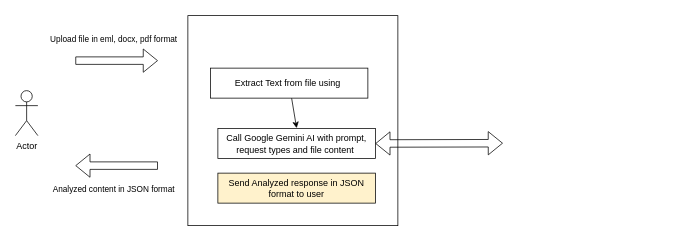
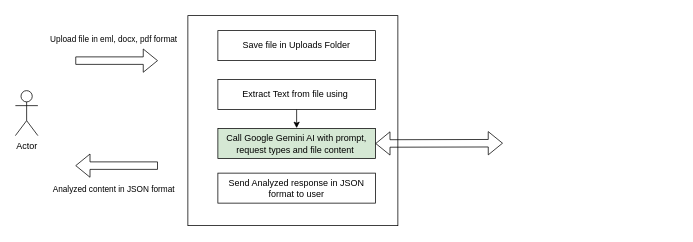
  <mxCell id="0" />
  <mxCell id="1" parent="0" />
  <mxCell id="2" value="Actor" style="shape=umlActor;verticalLabelPosition=bottom;verticalAlign=top;html=1;outlineConnect=0;" vertex="1" parent="1"><mxGeometry x="20" y="120" width="30" height="60" as="geometry" /></mxCell>
  <mxCell id="3" value="" style="shape=flexArrow;endArrow=classic;html=1;" edge="1" parent="1"><mxGeometry width="50" height="50" relative="1" as="geometry"><mxPoint x="100" y="80" as="sourcePoint" /><mxPoint x="210" y="80" as="targetPoint" /></mxGeometry></mxCell>
  <mxCell id="4" value="Upload file in eml, docx, pdf format" style="edgeLabel;html=1;align=center;verticalAlign=middle;resizable=0;points=[];" vertex="1" connectable="0" parent="3"><mxGeometry x="0.345" y="2" relative="1" as="geometry"><mxPoint x="-24" y="-28" as="offset" /></mxGeometry></mxCell>
  <mxCell id="5" value="" style="whiteSpace=wrap;html=1;aspect=fixed;" vertex="1" parent="1"><mxGeometry x="250" y="20" width="280" height="280" as="geometry" /></mxCell>
  <mxCell id="6" value="" style="edgeStyle=none;html=1;" edge="1" parent="1" source="8"><mxGeometry relative="1" as="geometry"><mxPoint x="395" y="170" as="targetPoint" /></mxGeometry></mxCell>
- <mxCell id="8" value="Extract Text from file using&amp;nbsp;" style="rounded=0;whiteSpace=wrap;html=1;" vertex="1" parent="1"><mxGeometry x="280" y="90" width="210" height="40" as="geometry" /></mxCell>
- <mxCell id="9" value="Call Google Gemini AI with prompt, request types and file content&amp;nbsp;" style="rounded=0;whiteSpace=wrap;html=1;" vertex="1" parent="1"><mxGeometry x="290" y="170.5" width="210" height="40" as="geometry" /></mxCell>
- <mxCell id="10" value="Send Analyzed response in JSON format to user" style="rounded=0;whiteSpace=wrap;html=1;fillColor=#fff2cc;" vertex="1" parent="1"><mxGeometry x="290" y="230" width="210" height="40" as="geometry" /></mxCell>
+ <mxCell id="7" value="Save file in Uploads Folder" style="rounded=0;whiteSpace=wrap;html=1;" vertex="1" parent="1"><mxGeometry x="290" y="40" width="210" height="40" as="geometry" /></mxCell>
+ <mxCell id="8" value="Extract Text from file using&amp;nbsp;" style="rounded=0;whiteSpace=wrap;html=1;" vertex="1" parent="1"><mxGeometry x="290" y="105" width="210" height="40" as="geometry" /></mxCell>
+ <mxCell id="9" value="Call Google Gemini AI with prompt, request types and file content&amp;nbsp;" style="rounded=0;whiteSpace=wrap;html=1;fillColor=#d5e8d4;" vertex="1" parent="1"><mxGeometry x="290" y="170.5" width="210" height="40" as="geometry" /></mxCell>
+ <mxCell id="10" value="Send Analyzed response in JSON format to user" style="rounded=0;whiteSpace=wrap;html=1;" vertex="1" parent="1"><mxGeometry x="290" y="230" width="210" height="40" as="geometry" /></mxCell>
  <mxCell id="11" value="" style="shape=flexArrow;endArrow=classic;html=1;" edge="1" parent="1"><mxGeometry width="50" height="50" relative="1" as="geometry"><mxPoint x="210" y="220" as="sourcePoint" /><mxPoint x="100" y="220" as="targetPoint" /></mxGeometry></mxCell>
  <mxCell id="12" value="Analyzed content in JSON format" style="edgeLabel;html=1;align=center;verticalAlign=middle;resizable=0;points=[];" vertex="1" connectable="0" parent="11"><mxGeometry x="0.236" relative="1" as="geometry"><mxPoint x="8" y="30" as="offset" /></mxGeometry></mxCell>
  <mxCell id="13" value="" style="shape=image;verticalLabelPosition=bottom;labelBackgroundColor=default;verticalAlign=top;aspect=fixed;imageAspect=0;image=https://static.vecteezy.com/system/resources/previews/045/817/274/non_2x/gemini-logotype-artificial-intelligence-chat-bot-from-google-free-vector.jpg;" vertex="1" parent="1"><mxGeometry x="670" y="137.17" width="231.33" height="105.83" as="geometry" /></mxCell>
  <mxCell id="14" value="" style="shape=flexArrow;endArrow=classic;startArrow=classic;html=1;entryX=0;entryY=0.5;entryDx=0;entryDy=0;exitX=1;exitY=0.5;exitDx=0;exitDy=0;" edge="1" parent="1" source="9" target="13"><mxGeometry width="100" height="100" relative="1" as="geometry"><mxPoint x="550" y="220" as="sourcePoint" /><mxPoint x="650" y="120" as="targetPoint" /></mxGeometry></mxCell>
